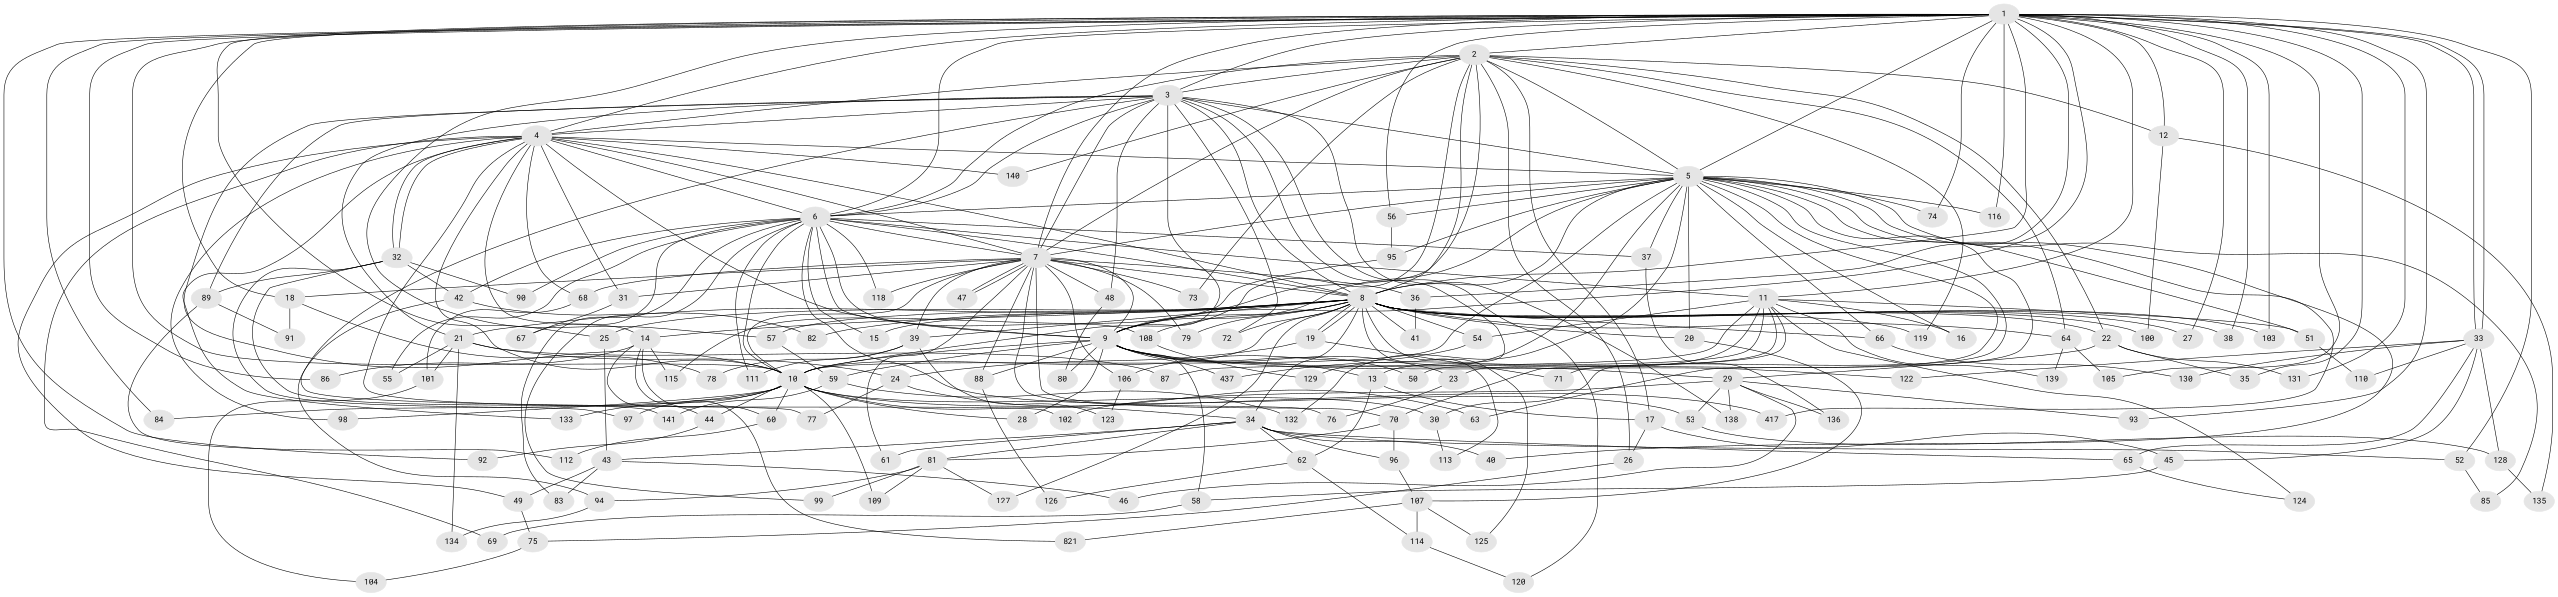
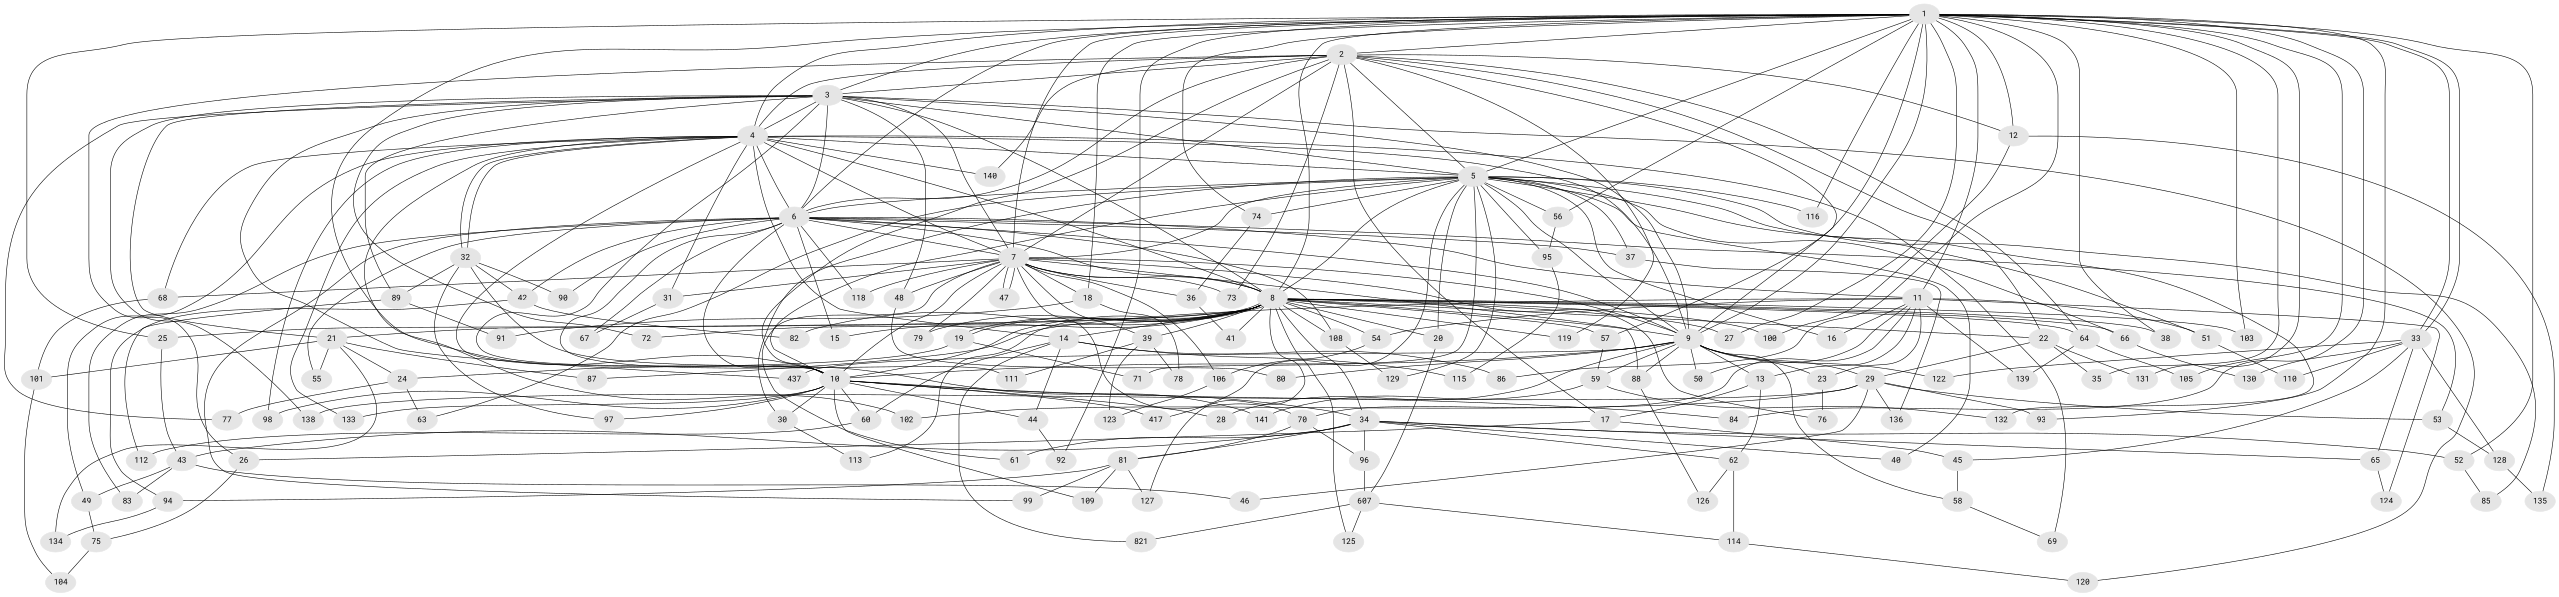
  graph {
    fontname="Roboto Mono"
    node [color=gray90 fontname="Roboto Mono" style=filled]
    edge [fontname="Roboto Mono"]
    1
    2
    3
    4
    5
    6
    7
    8
    9
    10
    11
    12
    18
    25
    27
    33
    35
    36
    38
    52
    56
    57
    74
    84
    86
    92
    93
    103
    105
    116
    131
    17
    22
    26
    64
    73
    119
    140
    21
    48
    72
    77
    89
    120
    n45 [label=437]
    138
    14
    31
    32
    49
    68
    69
    98
    102
    133
    16
    20
    30
    37
    40
    51
    63
    66
    71
    85
    95
    n67 [label=417]
    129
    132
    15
    42
    53
    55
    67
    83
    90
    99
    108
    111
    118
    39
    47
    61
    70
    76
    79
    88
    106
    19
    34
    41
    54
    82
    100
    113
    125
    127
    13
    23
    28
    29
    50
    58
    59
    80
    122
    44
    60
    97
    109
    87
    124
    139
    135
    78
    91
    43
    45
    65
    110
    128
    130
    75
    24
    101
    134
    112
    115
    n129 [label=821]
    141
-   107
+   107 [label=607]
    136
    94
    123
    81
    96
    126
    62
    46
    114
    104
    1 -- 2
    1 -- 3
    1 -- 4
    1 -- 5
    1 -- 6
    1 -- 7
    1 -- 8
    1 -- 9
    1 -- 10
    1 -- 11
    1 -- 12
    1 -- 18
    1 -- 25
    1 -- 27
    1 -- 33
    1 -- 33
    1 -- 35
-   1 -- 36
+   74 -- 36
    1 -- 38
    1 -- 52
    1 -- 56
    1 -- 57
    1 -- 74
    1 -- 84
    1 -- 86
    1 -- 92
    1 -- 93
    1 -- 103
    1 -- 105
    1 -- 116
    1 -- 131
    2 -- 3
    2 -- 4
    2 -- 5
    2 -- 6
    2 -- 7
-   2 -- 8
    2 -- 9
    2 -- 10
    2 -- 12
    2 -- 17
    2 -- 22
    2 -- 26
    2 -- 64
    2 -- 73
    2 -- 119
    2 -- 140
    3 -- 4
    3 -- 5
    3 -- 6
    3 -- 7
    3 -- 8
    3 -- 9
    3 -- 10
    3 -- 21
    3 -- 48
    3 -- 72
    3 -- 77
    3 -- 89
    3 -- 120
    3 -- n45
    3 -- 138
    4 -- 5
    4 -- 6
    4 -- 7
    4 -- 8
    4 -- 9
    4 -- 10
    4 -- 140
    4 -- 14
    4 -- 31
    4 -- 32
    4 -- 32
    4 -- 49
    4 -- 68
    4 -- 69
    4 -- 98
    4 -- 102
    4 -- 133
    5 -- 6
    5 -- 7
    5 -- 8
    5 -- 9
    5 -- 10
    5 -- 56
    5 -- 74
    5 -- 116
    5 -- 16
    5 -- 20
    5 -- 30
    5 -- 37
    5 -- 40
    5 -- 51
    5 -- 63
    5 -- 66
    5 -- 71
    5 -- 85
    5 -- 95
    5 -- n67
    5 -- 129
    5 -- 132
    6 -- 7
    6 -- 8
    6 -- 9
    6 -- 10
    6 -- 11
    6 -- 37
    6 -- 15
    6 -- 42
    6 -- 53
    6 -- 55
    6 -- 67
    6 -- 83
    6 -- 90
    6 -- 99
    6 -- 108
    6 -- 111
    6 -- 118
    7 -- 8
    7 -- 9
    7 -- 10
    7 -- 18
    7 -- 36
    7 -- 73
    7 -- 48
    7 -- 31
    7 -- 68
    7 -- 118
    7 -- 39
    7 -- 47
    7 -- 47
    7 -- 61
    7 -- 70
    7 -- 76
    7 -- 79
    7 -- 88
    7 -- 106
    8 -- 9
    8 -- 10
    8 -- 25
    8 -- 27
    8 -- 38
    8 -- 57
    8 -- 103
    8 -- 22
    8 -- 64
    8 -- 119
    8 -- 21
    8 -- 72
    8 -- 14
    8 -- 20
    8 -- 66
    8 -- 15
    8 -- 108
    8 -- 39
    8 -- 79
    8 -- 19
    8 -- 19
    8 -- 34
    8 -- 41
    8 -- 54
    8 -- 82
    8 -- 100
    8 -- 113
    8 -- 125
    8 -- 127
    9 -- 10
    9 -- n45
    9 -- 88
    9 -- 13
    9 -- 23
    9 -- 28
    9 -- 29
    9 -- 50
    9 -- 58
    9 -- 59
    9 -- 80
    9 -- 122
    10 -- 84
    10 -- 98
    10 -- 133
    10 -- 30
    10 -- n67
    10 -- 34
    10 -- 28
    10 -- 44
    10 -- 60
    10 -- 97
    10 -- 109
    11 -- 16
    11 -- 51
    11 -- 70
    11 -- 54
    11 -- 13
    11 -- 23
    11 -- 50
    11 -- 87
    11 -- 124
    11 -- 139
    12 -- 100
    12 -- 135
    18 -- 78
    18 -- 91
    25 -- 43
    33 -- 122
    33 -- 45
    33 -- 65
    33 -- 110
    33 -- 128
    33 -- 130
    36 -- 41
    52 -- 85
    56 -- 95
    57 -- 59
    17 -- 26
    17 -- 45
    22 -- 35
    22 -- 131
    22 -- 29
    26 -- 75
    64 -- 105
    64 -- 139
    21 -- 55
    21 -- 87
    21 -- 24
    21 -- 101
    21 -- 134
    48 -- 80
    89 -- 91
    89 -- 112
    14 -- 86
    14 -- 44
    14 -- 60
    14 -- 115
    14 -- n129
    31 -- 67
    32 -- 89
    32 -- 42
    32 -- 90
    32 -- 97
    32 -- 141
    49 -- 75
    68 -- 101
    20 -- 107
    30 -- 113
    37 -- 136
    51 -- 110
    66 -- 130
    95 -- 115
    42 -- 82
    42 -- 94
    53 -- 128
    108 -- 129
    39 -- 111
    39 -- 78
    39 -- 123
    70 -- 81
    70 -- 96
    88 -- 126
    106 -- 123
    19 -- 71
    19 -- 24
    34 -- 52
    34 -- 40
    34 -- 61
    34 -- 43
    34 -- 65
    34 -- 81
    34 -- 96
    34 -- 62
    54 -- 106
    13 -- 17
    13 -- 62
    23 -- 76
    29 -- 93
    29 -- 138
    29 -- 102
    29 -- 53
    29 -- 136
    29 -- 46
    58 -- 69
    59 -- 132
    59 -- 141
    44 -- 92
    60 -- 112
    43 -- 49
    43 -- 83
    43 -- 46
    45 -- 58
    65 -- 124
    128 -- 135
    75 -- 104
    24 -- 77
    24 -- 63
    101 -- 104
    107 -- 125
    107 -- n129
    107 -- 114
    94 -- 134
    81 -- 99
    81 -- 127
    81 -- 109
    81 -- 94
    96 -- 107
    62 -- 126
    62 -- 114
    114 -- 120
  }
